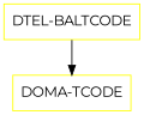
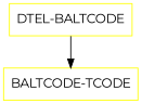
  digraph {
    fontname=Montserrat
    node [color=yellow shape=box fontname=Montserrat]
    "DTEL-BALTCODE"
-   "DOMA-TCODE"
+   "DOMA-TCODE" [label="BALTCODE-TCODE"]
    "DTEL-BALTCODE" -> "DOMA-TCODE" [fontname=Montserrat]
  }
